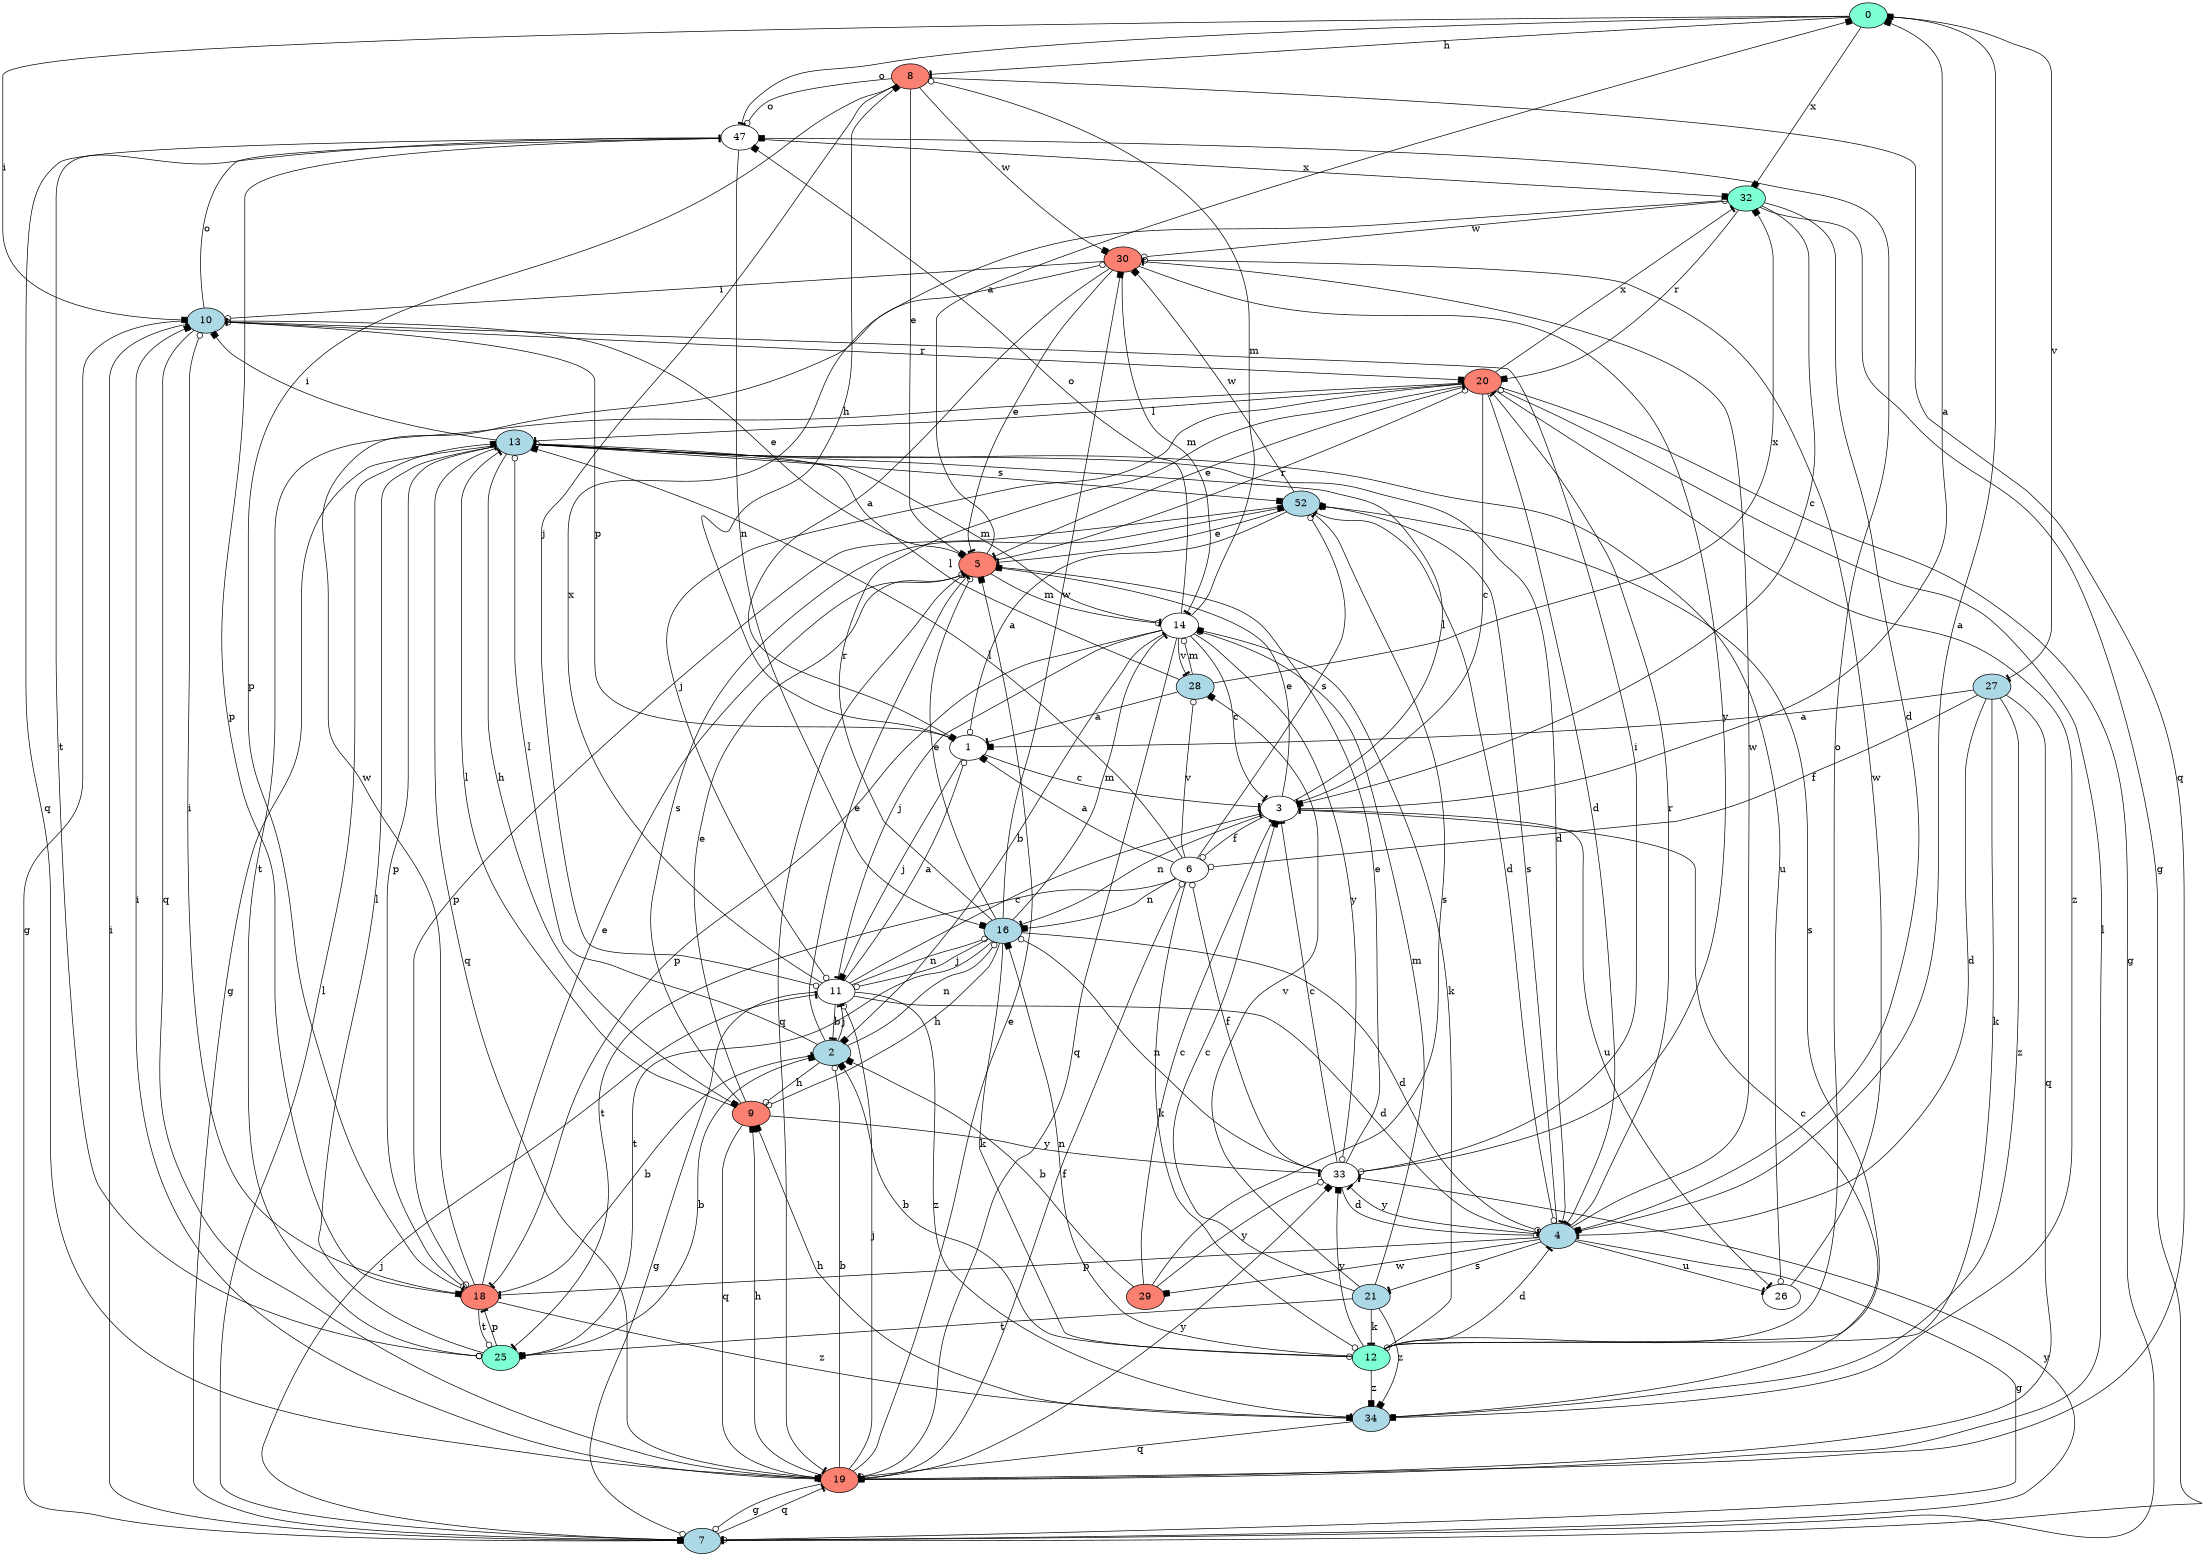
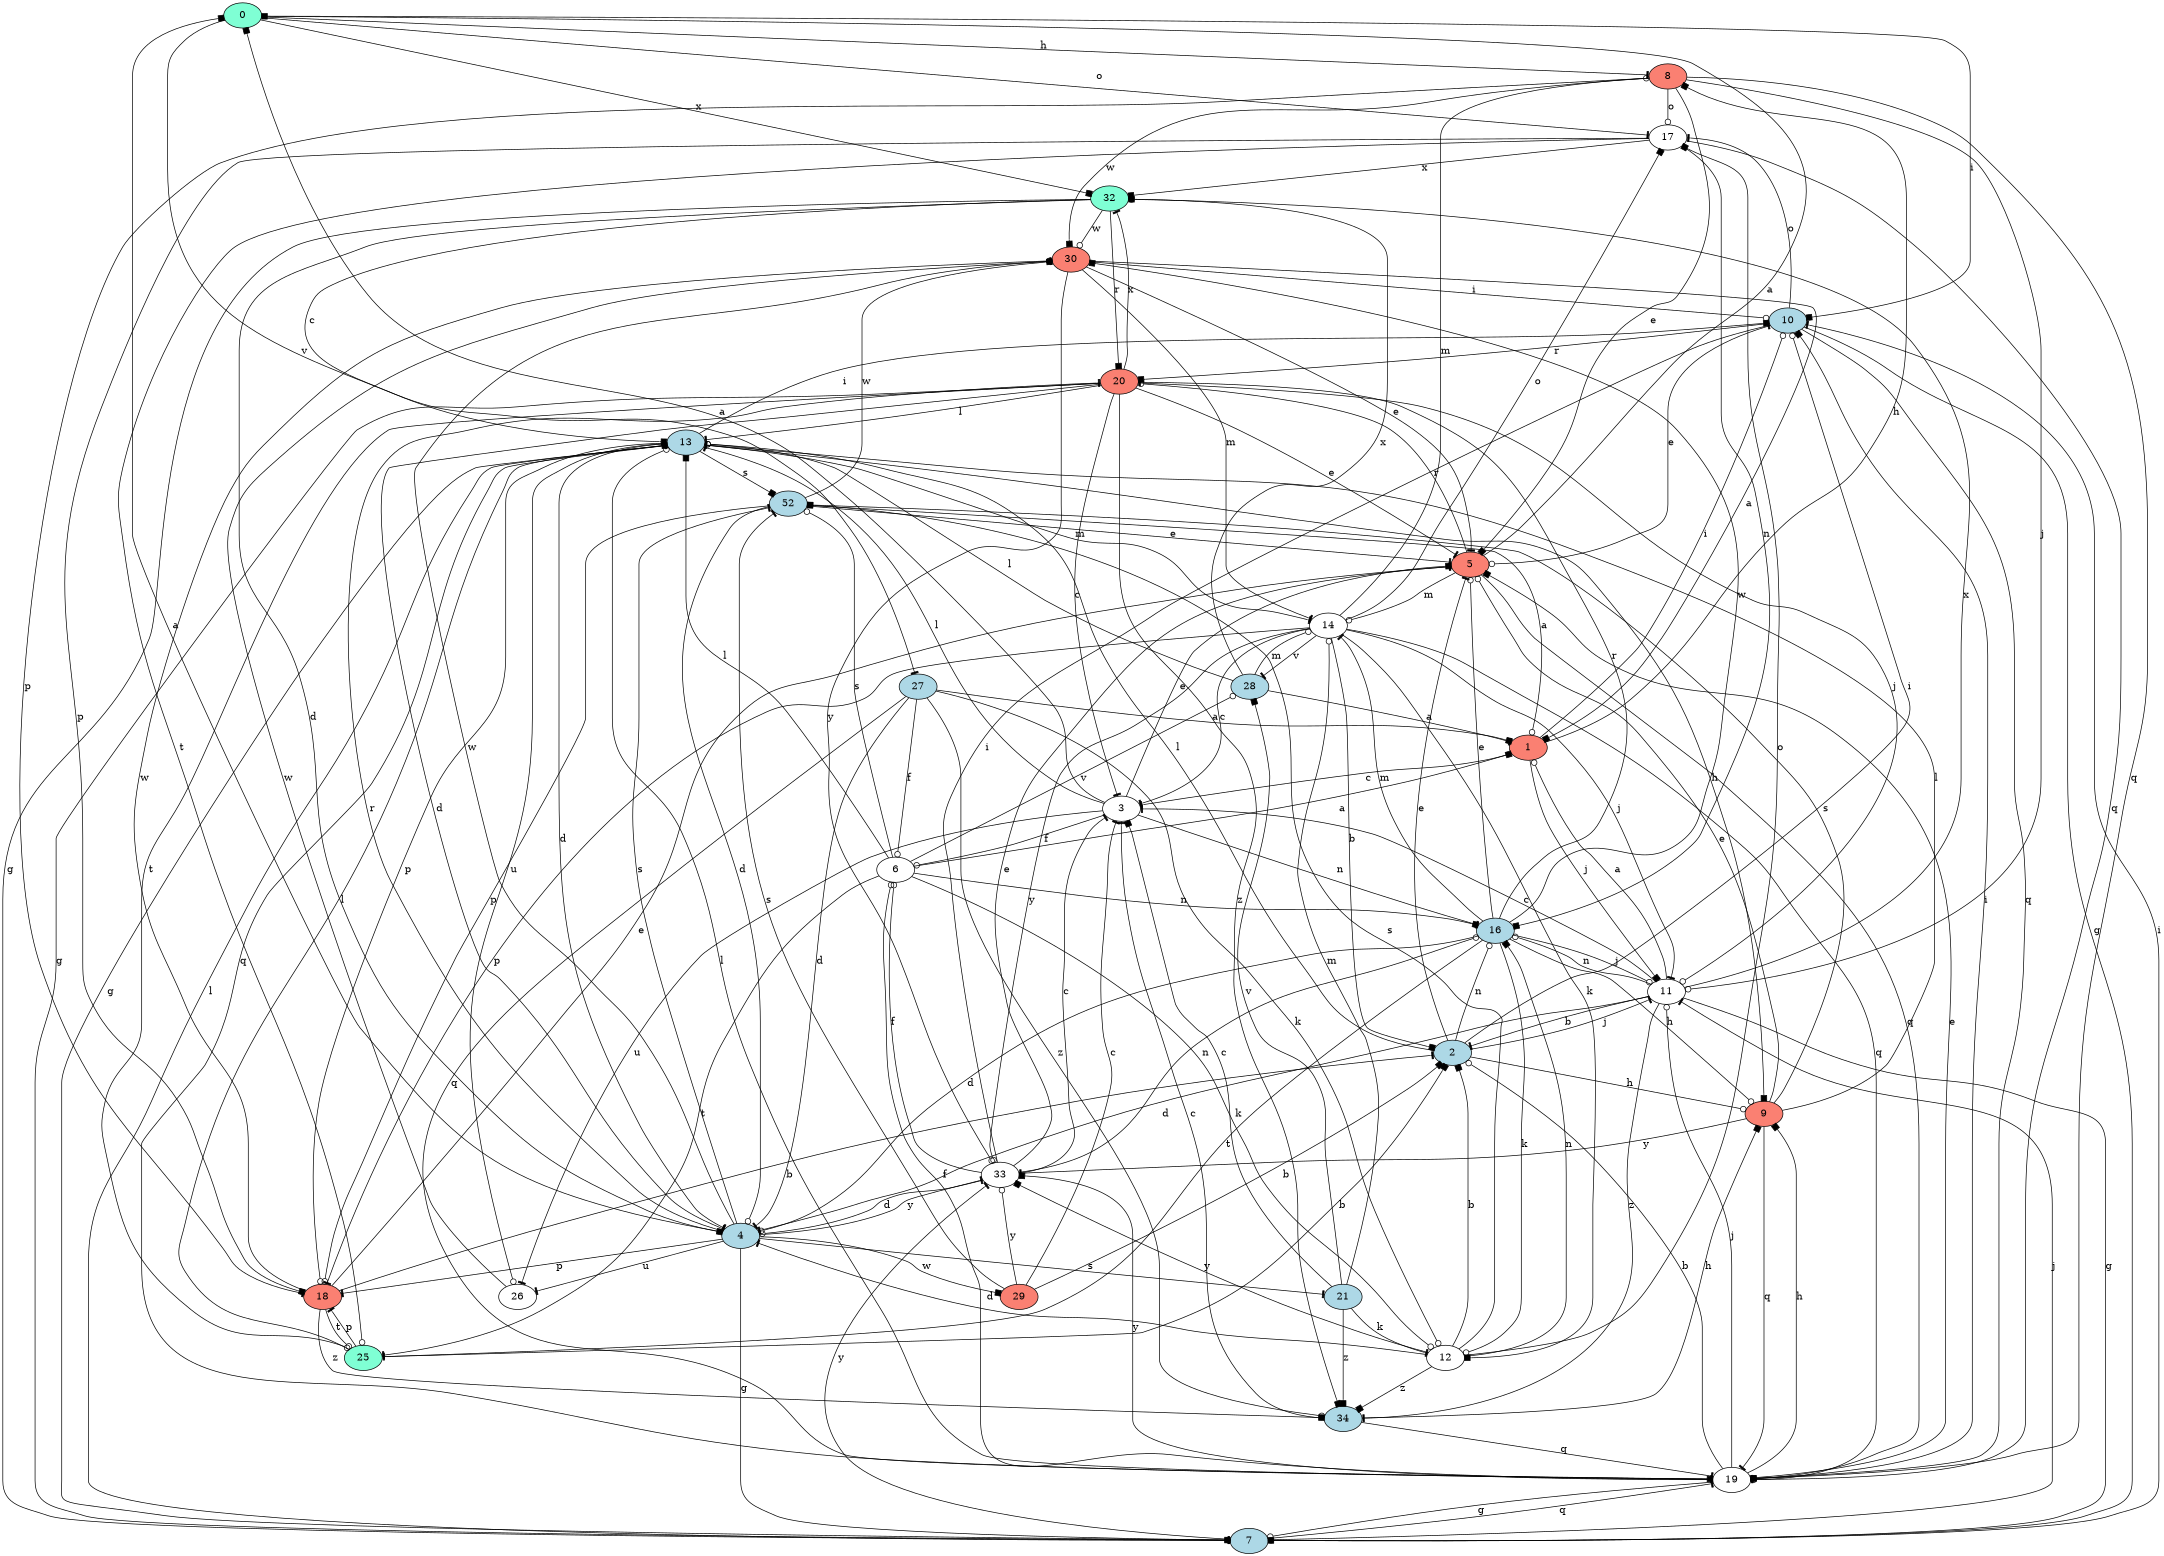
  strict digraph {
    node [fillcolor=lightblue style=filled]
    edge [arrowhead=tee]
    0 [fillcolor=aquamarine]
    8 [fillcolor=salmon]
    10
-   17 [fillcolor=white label=47]
+   17 [fillcolor=white]
    27
    32 [fillcolor=aquamarine]
    11 [fillcolor=white]
    5 [fillcolor=salmon]
    18 [fillcolor=salmon]
    30 [fillcolor=salmon]
-   19 [fillcolor=salmon]
+   19 [fillcolor=white]
    7
    20 [fillcolor=salmon]
    16
    25 [fillcolor=aquamarine]
-   1 [fillcolor=white]
+   1 [fillcolor=salmon]
    6 [fillcolor=white]
    4
-   12 [fillcolor=aquamarine]
+   12 [fillcolor=white]
    34
    3 [fillcolor=white]
    13
    26 [fillcolor=white]
    2
    9 [fillcolor=salmon]
    14 [fillcolor=white]
    n27 [label=52]
    33 [fillcolor=white]
    28
    21
    29 [fillcolor=salmon]
    0 -> 8 [label=h]
    0 -> 10 [arrowhead=box label=i]
    0 -> 17 [label=o]
    0 -> 27 [label=v]
    0 -> 32 [arrowhead=box label=x]
    8 -> 17 [arrowhead=odot label=o]
    8 -> 11 [arrowhead=odot label=j]
    8 -> 5 [arrowhead=box label=e]
    8 -> 18 [label=p]
    8 -> 30 [arrowhead=box label=w]
    8 -> 19 [arrowhead=box label=q]
    10 -> 17 [label=o]
    10 -> 5 [arrowhead=odot label=e]
    10 -> 19 [arrowhead=box label=q]
    10 -> 7 [arrowhead=box label=g]
    10 -> 20 [arrowhead=box label=r]
    17 -> 32 [arrowhead=box label=x]
    17 -> 18 [arrowhead=box label=p]
    17 -> 19 [label=q]
    17 -> 16 [arrowhead=box label=n]
    17 -> 25 [arrowhead=odot label=t]
    27 -> 19 [arrowhead=box label=q]
    27 -> 1 [arrowhead=box label=a]
    27 -> 6 [arrowhead=odot label=f]
    27 -> 4 [label=d]
    27 -> 12 [arrowhead=odot label=k]
    27 -> 34 [arrowhead=odot label=z]
    32 -> 30 [arrowhead=odot label=w]
    32 -> 7 [label=g]
    32 -> 20 [arrowhead=box label=r]
    32 -> 4 [arrowhead=box label=d]
-   32 -> 3 [arrowhead=box label=c]
+   32 -> 13 [arrowhead=box label=c]
    11 -> 32 [arrowhead=odot label=x]
    11 -> 7 [arrowhead=odot label=g]
    11 -> 16 [arrowhead=odot label=n]
    11 -> 1 [arrowhead=odot label=a]
    11 -> 4 [label=d]
    11 -> 34 [label=z]
    11 -> 3 [label=c]
    11 -> 2 [label=b]
    5 -> 0 [arrowhead=box label=a]
    5 -> 19 [label=q]
    5 -> 20 [arrowhead=odot label=r]
    5 -> 14 [arrowhead=odot label=m]
-   18 -> 10 [arrowhead=odot label=i]
+   2 -> 10 [arrowhead=odot label=i]
    18 -> 5 [label=e]
    18 -> 30 [arrowhead=odot label=w]
    18 -> 25 [arrowhead=odot label=t]
    18 -> 34 [arrowhead=box label=z]
    18 -> 2 [label=b]
    30 -> 10 [arrowhead=odot label=i]
    30 -> 5 [label=e]
    30 -> 1 [arrowhead=box label=a]
    30 -> 14 [label=m]
    30 -> 33 [arrowhead=odot label=y]
    19 -> 10 [arrowhead=box label=i]
    19 -> 11 [arrowhead=odot label=j]
    19 -> 5 [arrowhead=box label=e]
    19 -> 7 [arrowhead=odot label=g]
    19 -> 6 [arrowhead=odot label=f]
-   19 -> 20 [arrowhead=odot label=l]
+   19 -> 13 [arrowhead=odot label=l]
    19 -> 2 [arrowhead=odot label=b]
    19 -> 9 [arrowhead=box label=h]
    19 -> 33 [arrowhead=box label=y]
    7 -> 10 [label=i]
    7 -> 11 [label=j]
    7 -> 19 [label=q]
    7 -> 13 [arrowhead=box label=l]
    7 -> 33 [label=y]
    20 -> 32 [label=x]
    20 -> 11 [arrowhead=odot label=j]
    20 -> 5 [label=e]
    20 -> 7 [label=g]
    20 -> 25 [arrowhead=odot label=t]
    20 -> 4 [label=d]
    20 -> 34 [arrowhead=box label=z]
    20 -> 3 [label=c]
    20 -> 13 [label=l]
    16 -> 11 [arrowhead=odot label=j]
    16 -> 5 [arrowhead=odot label=e]
    16 -> 30 [arrowhead=box label=w]
    16 -> 20 [label=r]
    16 -> 25 [label=t]
    16 -> 4 [arrowhead=odot label=d]
    16 -> 12 [arrowhead=odot label=k]
    16 -> 9 [arrowhead=odot label=h]
    16 -> 14 [label=m]
    25 -> 18 [label=p]
    25 -> 13 [label=l]
    25 -> 2 [arrowhead=box label=b]
    1 -> 8 [arrowhead=box label=h]
-   1 -> 10 [arrowhead=odot label=p]
+   1 -> 10 [arrowhead=odot label=i]
    1 -> 11 [arrowhead=box label=j]
    1 -> 3 [label=c]
    6 -> 16 [arrowhead=box label=n]
    6 -> 25 [label=t]
    6 -> 1 [arrowhead=box label=a]
    6 -> 12 [arrowhead=odot label=k]
    6 -> 13 [arrowhead=box label=l]
    6 -> n27 [arrowhead=odot label=s]
    6 -> 28 [arrowhead=odot label=v]
    4 -> 0 [arrowhead=box label=a]
    4 -> 18 [label=p]
    4 -> 30 [label=w]
    4 -> 7 [arrowhead=odot label=g]
    4 -> 20 [label=r]
    4 -> 26 [label=u]
    4 -> n27 [label=s]
    4 -> 33 [label=y]
    4 -> 21 [label=s]
    4 -> 29 [arrowhead=box label=w]
    12 -> 17 [arrowhead=box label=o]
    12 -> 16 [arrowhead=box label=n]
    12 -> 4 [label=d]
    12 -> 34 [arrowhead=box label=z]
    12 -> 2 [arrowhead=box label=b]
    12 -> n27 [arrowhead=box label=s]
    12 -> 33 [arrowhead=box label=y]
    34 -> 19 [label=q]
    34 -> 3 [label=c]
    34 -> 9 [arrowhead=box label=h]
    3 -> 0 [arrowhead=box label=a]
    3 -> 5 [arrowhead=box label=e]
    3 -> 16 [label=n]
    3 -> 6 [arrowhead=odot label=f]
    3 -> 13 [label=l]
    3 -> 26 [label=u]
    13 -> 10 [arrowhead=box label=i]
    13 -> 18 [arrowhead=odot label=p]
    13 -> 19 [label=q]
    13 -> 7 [arrowhead=box label=g]
    13 -> 4 [label=d]
    13 -> 26 [arrowhead=odot label=u]
    13 -> 9 [arrowhead=box label=h]
    13 -> 14 [label=m]
    13 -> n27 [arrowhead=box label=s]
    26 -> 30 [arrowhead=odot label=w]
    2 -> 11 [label=j]
    2 -> 5 [label=e]
    2 -> 16 [arrowhead=odot label=n]
    2 -> 13 [arrowhead=odot label=l]
    2 -> 9 [arrowhead=odot label=h]
    9 -> 5 [arrowhead=odot label=e]
    9 -> 19 [label=q]
    9 -> 13 [label=l]
    9 -> n27 [arrowhead=box label=s]
    9 -> 33 [label=y]
    14 -> 8 [arrowhead=odot label=m]
    14 -> 17 [arrowhead=box label=o]
    14 -> 11 [label=j]
    14 -> 18 [label=p]
    14 -> 19 [arrowhead=odot label=q]
-   12 -> 14 [arrowhead=box label=k]
+   14 -> 12 [arrowhead=box label=k]
    14 -> 3 [label=c]
    14 -> 2 [arrowhead=box label=b]
    14 -> 33 [arrowhead=odot label=y]
    14 -> 28 [label=v]
    n27 -> 5 [label=e]
    n27 -> 18 [arrowhead=odot label=p]
    n27 -> 30 [arrowhead=box label=w]
    n27 -> 1 [arrowhead=odot label=a]
    n27 -> 4 [arrowhead=odot label=d]
    33 -> 10 [label=i]
    33 -> 5 [label=e]
    33 -> 16 [arrowhead=odot label=n]
    33 -> 6 [arrowhead=odot label=f]
    33 -> 4 [arrowhead=odot label=d]
    33 -> 3 [label=c]
    28 -> 32 [arrowhead=box label=x]
    28 -> 1 [label=a]
    28 -> 13 [arrowhead=odot label=l]
    28 -> 14 [arrowhead=odot label=m]
-   21 -> 25 [arrowhead=box label=t]
    21 -> 12 [label=k]
    21 -> 34 [arrowhead=box label=z]
    21 -> 3 [arrowhead=box label=c]
    21 -> 14 [arrowhead=odot label=m]
    21 -> 28 [arrowhead=box label=v]
    29 -> 3 [label=c]
    29 -> 2 [arrowhead=box label=b]
    29 -> n27 [label=s]
    29 -> 33 [arrowhead=odot label=y]
  }
